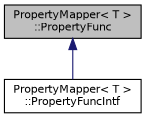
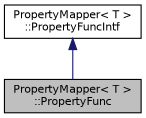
  digraph {
    node [color=black fontname=Helvetica fontsize=10 shape=record style=filled]
    n1 [fillcolor=grey75 fontcolor=black height=0.2 label="PropertyMapper\< T \>\l::PropertyFunc" width=0.4]
    n2 [fillcolor=white height=0.2 label="PropertyMapper\< T \>\l::PropertyFuncIntf" width=0.4]
-   n1 -> n2 [color=midnightblue dir=back fontname=Helvetica fontsize=10 labelfontname=Helvetica labelfontsize=10 style=solid]
+   n2 -> n1 [color=midnightblue dir=back fontname=Helvetica fontsize=10 labelfontname=Helvetica labelfontsize=10 style=solid]
  }
